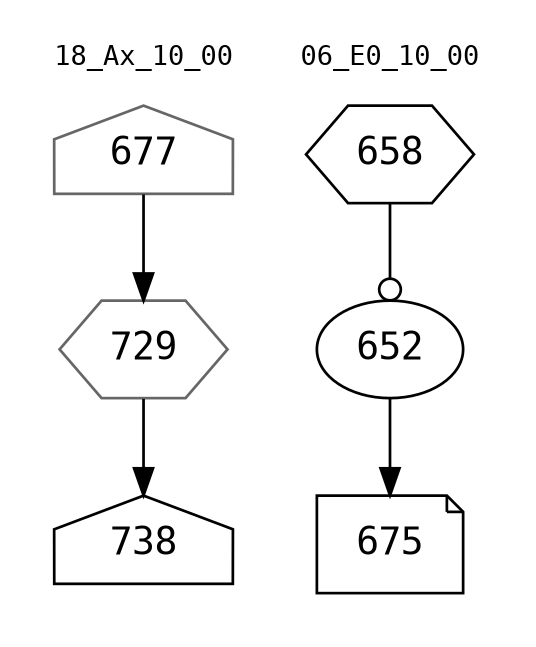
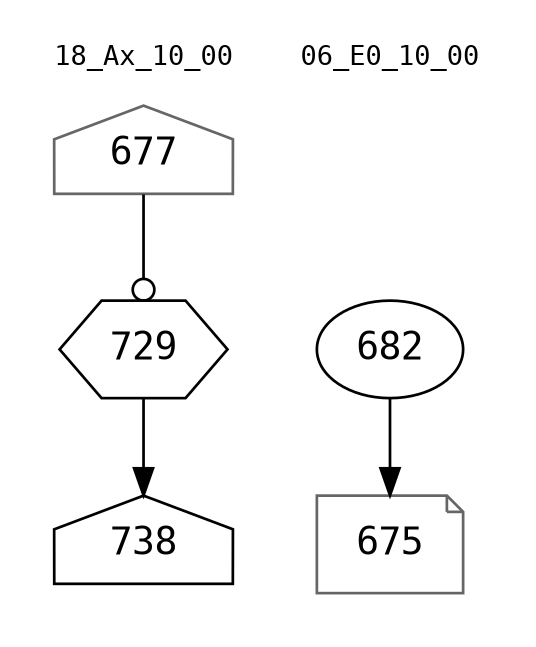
  digraph {
    fontname="DejaVu Sans Mono"
    node [color=black fontname="DejaVu Sans Mono" shape=house]
    edge [arrowhead=odot color=black fontname="DejaVu Sans Mono"]
    n1 [color=gray40 label=677]
-   n2 [color=gray40 label=729 shape=hexagon]
+   n2 [label=729 shape=hexagon]
    n3 [label=738]
-   n4 [label=658 shape=hexagon]
-   n5 [label=652 shape=ellipse]
-   n6 [label=675 shape=note]
+   n5 [label=682 shape=ellipse]
+   n6 [color=gray40 label=675 shape=note]
    subgraph cluster_1 {
      color=white
      fontsize=10
      label="18_Ax_10_00"
      n1
      n2
      n3
    }
    subgraph cluster_2 {
      color=white
      fontsize=10
      label="06_E0_10_00"
-     n4
      n5
      n6
    }
-   n1 -> n2 [arrowhead=normal]
+   n1 -> n2
    n2 -> n3 [arrowhead=normal]
-   n4 -> n5
    n5 -> n6 [arrowhead=normal]
  }
